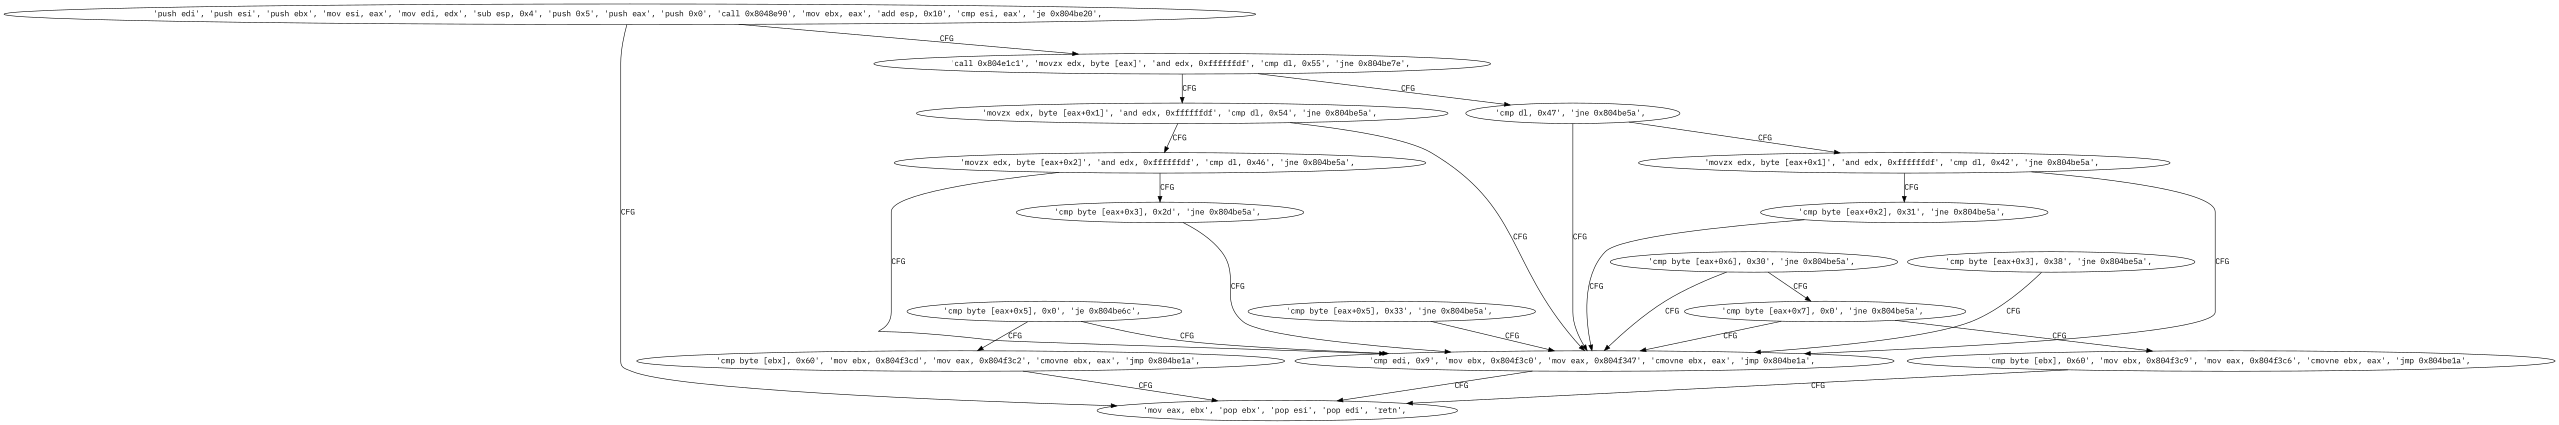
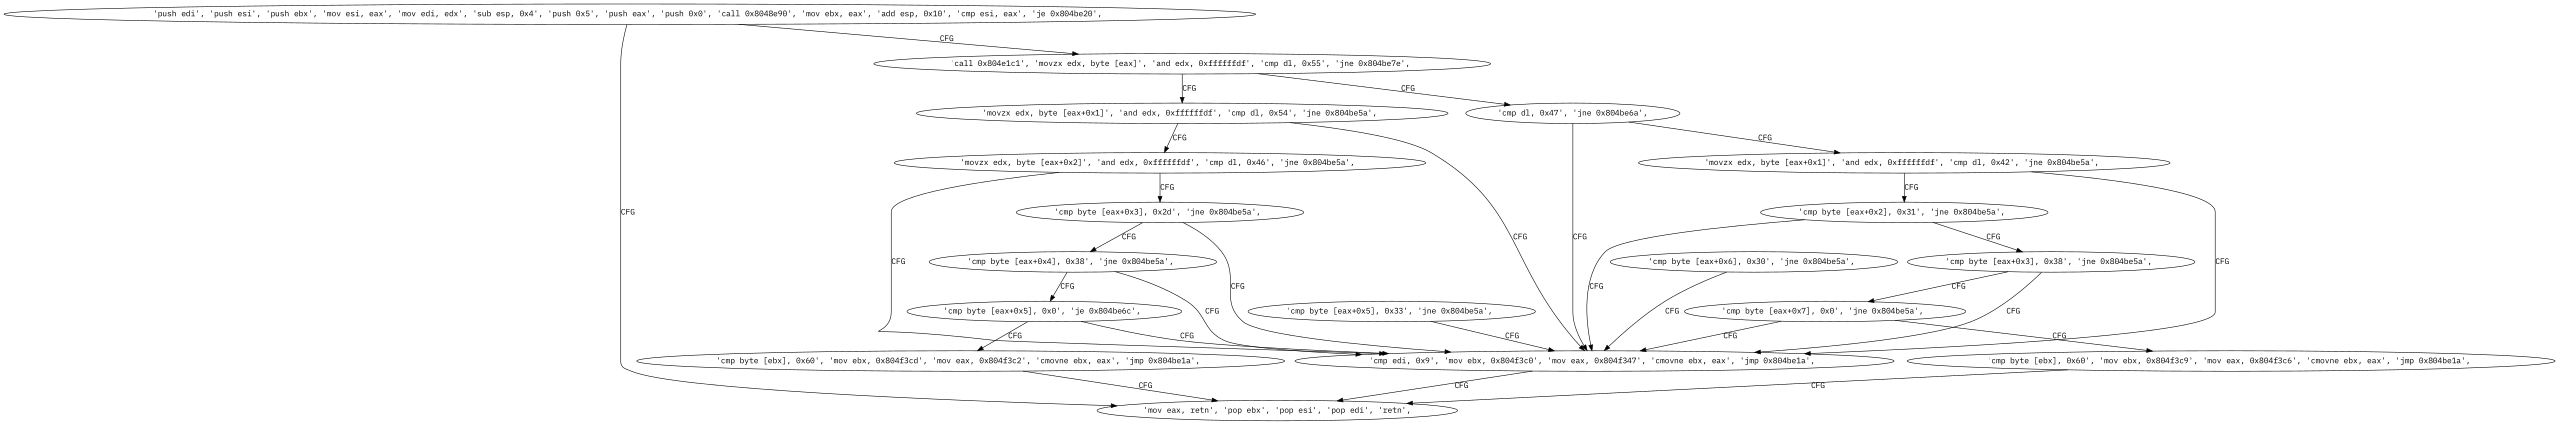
  digraph {
    fontname="IBM Plex Mono"
    node [fontname="IBM Plex Mono"]
    edge [fontname="IBM Plex Mono"]
    n1 [label="'push edi', 'push esi', 'push ebx', 'mov esi, eax', 'mov edi, edx', 'sub esp, 0x4', 'push 0x5', 'push eax', 'push 0x0', 'call 0x8048e90', 'mov ebx, eax', 'add esp, 0x10', 'cmp esi, eax', 'je 0x804be20', "]
    n2 [label="'call 0x804e1c1', 'movzx edx, byte [eax]', 'and edx, 0xffffffdf', 'cmp dl, 0x55', 'jne 0x804be7e', "]
-   n3 [label="'mov eax, ebx', 'pop ebx', 'pop esi', 'pop edi', 'retn', "]
-   n4 [label="'cmp dl, 0x47', 'jne 0x804be5a', "]
+   n3 [label="'mov eax, retn', 'pop ebx', 'pop esi', 'pop edi', 'retn',"]
+   n4 [label="'cmp dl, 0x47', 'jne 0x804be6a',"]
    n5 [label="'movzx edx, byte [eax+0x1]', 'and edx, 0xffffffdf', 'cmp dl, 0x54', 'jne 0x804be5a', "]
    n6 [label="'cmp edi, 0x9', 'mov ebx, 0x804f3c0', 'mov eax, 0x804f347', 'cmovne ebx, eax', 'jmp 0x804be1a', "]
    n7 [label="'movzx edx, byte [eax+0x1]', 'and edx, 0xffffffdf', 'cmp dl, 0x42', 'jne 0x804be5a', "]
    n8 [label="'movzx edx, byte [eax+0x2]', 'and edx, 0xffffffdf', 'cmp dl, 0x46', 'jne 0x804be5a', "]
    n9 [label="'cmp byte [eax+0x2], 0x31', 'jne 0x804be5a', "]
    n10 [label="'cmp byte [eax+0x3], 0x2d', 'jne 0x804be5a', "]
    n11 [label="'cmp byte [eax+0x3], 0x38', 'jne 0x804be5a', "]
+   n12 [label="'cmp byte [eax+0x4], 0x38', 'jne 0x804be5a', "]
    n13 [label="'cmp byte [eax+0x5], 0x0', 'je 0x804be6c', "]
    n14 [label="'cmp byte [ebx], 0x60', 'mov ebx, 0x804f3cd', 'mov eax, 0x804f3c2', 'cmovne ebx, eax', 'jmp 0x804be1a', "]
    n15 [label="'cmp byte [eax+0x5], 0x33', 'jne 0x804be5a', "]
    n16 [label="'cmp byte [eax+0x6], 0x30', 'jne 0x804be5a', "]
    n17 [label="'cmp byte [eax+0x7], 0x0', 'jne 0x804be5a', "]
    n18 [label="'cmp byte [ebx], 0x60', 'mov ebx, 0x804f3c9', 'mov eax, 0x804f3c6', 'cmovne ebx, eax', 'jmp 0x804be1a', "]
    n1 -> n2 [label=CFG]
    n1 -> n3 [label=CFG]
    n2 -> n4 [label=CFG]
    n2 -> n5 [label=CFG]
    n4 -> n6 [label=CFG]
    n4 -> n7 [label=CFG]
    n5 -> n6 [label=CFG]
    n5 -> n8 [label=CFG]
    n6 -> n3 [label=CFG]
    n7 -> n6 [label=CFG]
    n7 -> n9 [label=CFG]
    n8 -> n6 [label=CFG]
    n8 -> n10 [label=CFG]
    n9 -> n6 [label=CFG]
+   n9 -> n11 [label=CFG]
    n10 -> n6 [label=CFG]
+   n10 -> n12 [label=CFG]
    n11 -> n6 [label=CFG]
+   n12 -> n6 [label=CFG]
+   n12 -> n13 [label=CFG]
    n13 -> n6 [label=CFG]
    n13 -> n14 [label=CFG]
    n14 -> n3 [label=CFG]
    n15 -> n6 [label=CFG]
    n16 -> n6 [label=CFG]
-   n16 -> n17 [label=CFG]
+   n11 -> n17 [label=CFG]
    n17 -> n6 [label=CFG]
    n17 -> n18 [label=CFG]
    n18 -> n3 [label=CFG]
  }
